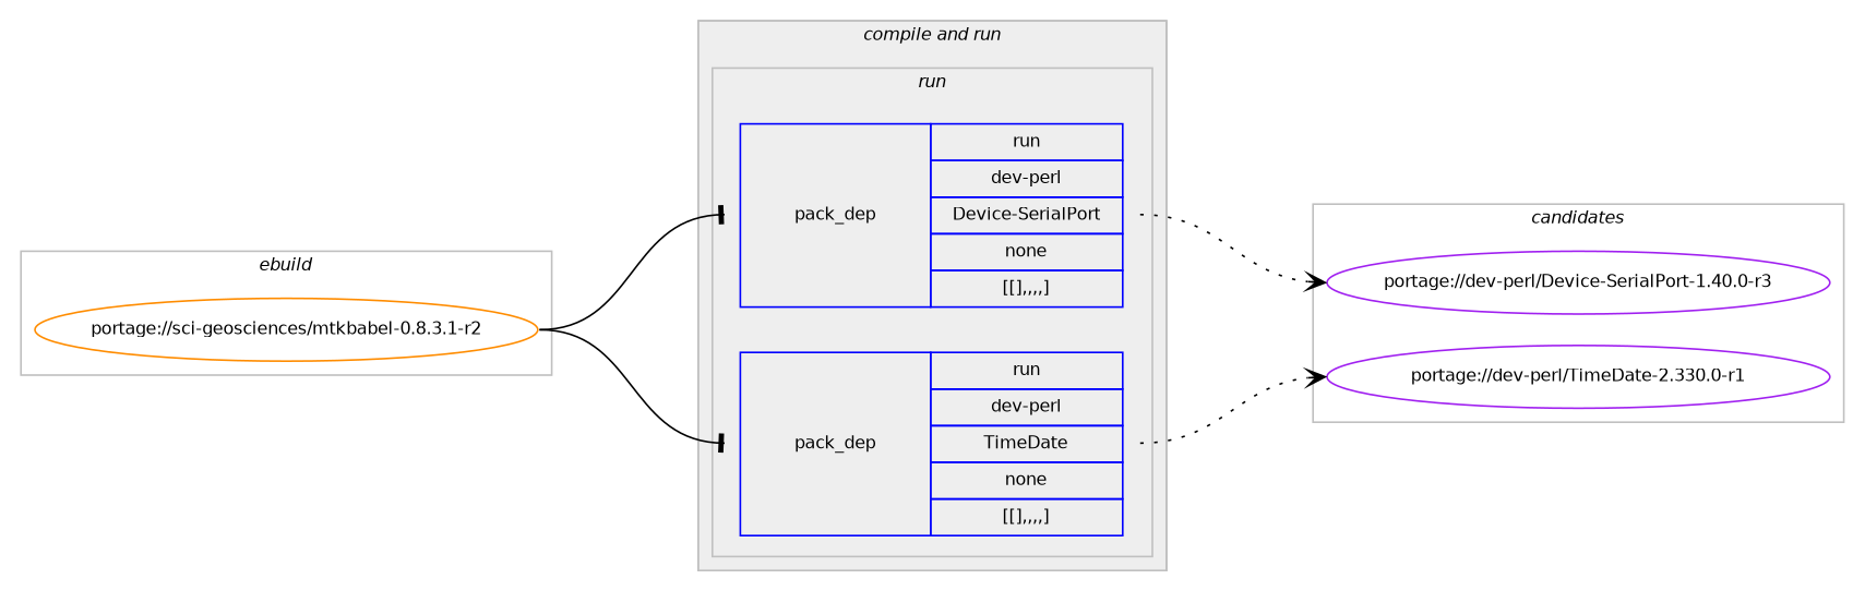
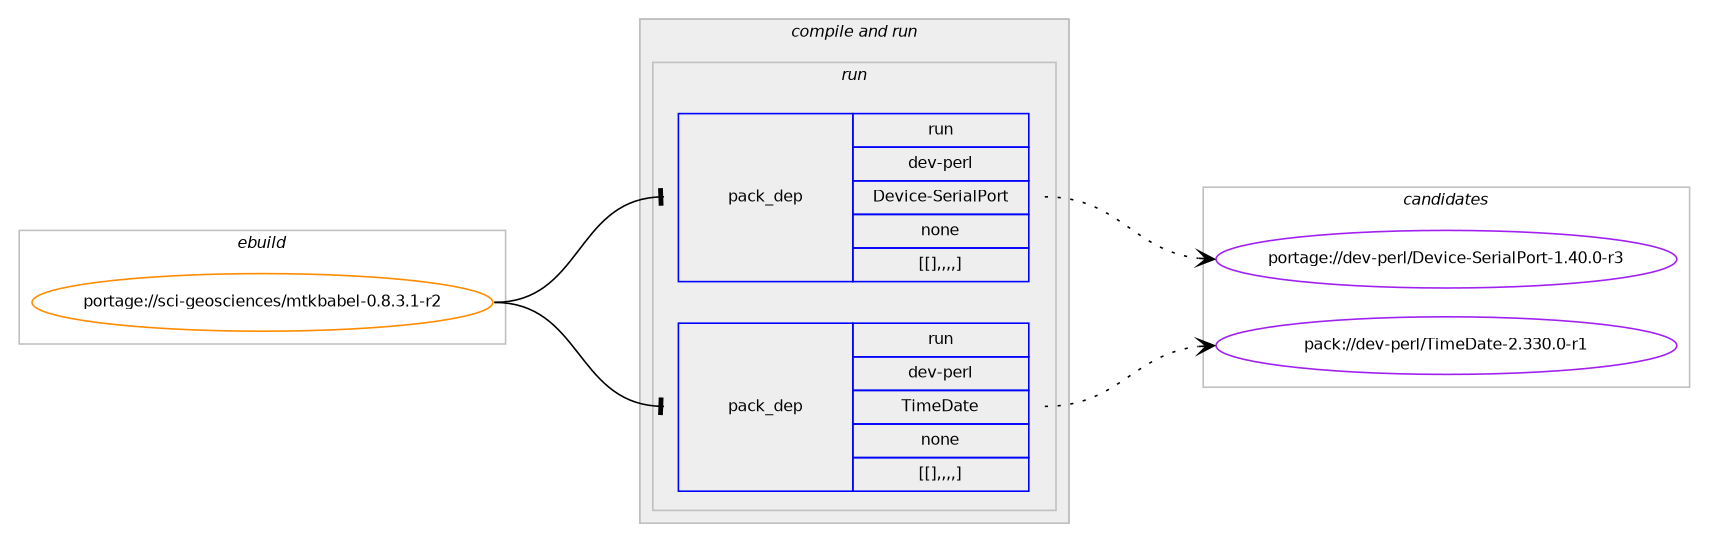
  digraph {
    compound=true
    concentrate=true
    fontname=Helvetica
    fontsize=10
    newrank=true
    rankdir=LR
    ranksep=1.5
    node [color=blue fontname=Helvetica fontsize=10]
    edge [arrowhead=tee headport=w style=solid tailport=e weight=20]
    n1 [color=darkorange label="portage://sci-geosciences/mtkbabel-0.8.3.1-r2" width=4]
    n2 [label=<<TABLE BORDER="0" CELLBORDER="1" CELLSPACING="0" CELLPADDING="4" WIDTH="220"><TR><TD ROWSPAN="6" CELLPADDING="30">pack_dep</TD></TR><TR><TD WIDTH="110">run</TD></TR><TR><TD>dev-perl</TD></TR><TR><TD>Device-SerialPort</TD></TR><TR><TD>none</TD></TR><TR><TD>[[],,,,]</TD></TR></TABLE>> shape=none]
    n3 [label=<<TABLE BORDER="0" CELLBORDER="1" CELLSPACING="0" CELLPADDING="4" WIDTH="220"><TR><TD ROWSPAN="6" CELLPADDING="30">pack_dep</TD></TR><TR><TD WIDTH="110">run</TD></TR><TR><TD>dev-perl</TD></TR><TR><TD>TimeDate</TD></TR><TR><TD>none</TD></TR><TR><TD>[[],,,,]</TD></TR></TABLE>> shape=none]
    n4 [color=purple label="portage://dev-perl/Device-SerialPort-1.40.0-r3" width=4]
-   n5 [color=purple label="portage://dev-perl/TimeDate-2.330.0-r1" width=4]
+   n5 [color=purple label="pack://dev-perl/TimeDate-2.330.0-r1" width=4]
    subgraph cluster_1 {
      color=gray
      label=<<i>ebuild</i>>
      n1
    }
    subgraph cluster_2 {
      color=gray
      label=<<i>dependencies</i>>
      subgraph cluster_3 {
        color=gray
        fillcolor="#eeeeee"
        label=<<i>compile</i>>
        style=filled
      }
      subgraph cluster_4 {
        color=gray
        fillcolor="#eeeeee"
        label=<<i>compile and run</i>>
        style=filled
      }
      subgraph cluster_5 {
        color=gray
        fillcolor="#eeeeee"
        label=<<i>run</i>>
        style=filled
        subgraph sub_6 {
          color=gray
          fillcolor="#eeeeee"
          label=<<i>run</i>>
          style=filled
          n2
        }
        subgraph sub_7 {
          color=gray
          fillcolor="#eeeeee"
          label=<<i>run</i>>
          style=filled
          n3
        }
      }
    }
    subgraph cluster_8 {
      color=gray
      label=<<i>candidates</i>>
      rank=same
      subgraph sub_9 {
        color=black
        label=<<i>candidates</i>>
        nodesep=1
        rank=same
        n4
      }
      subgraph sub_10 {
        color=black
        label=<<i>candidates</i>>
        nodesep=1
        rank=same
        n5
      }
    }
    n1 -> n2
    n1 -> n3
    n2 -> n4 [arrowhead=vee style=dotted weight=100]
    n3 -> n5 [arrowhead=vee style=dotted weight=100]
  }
